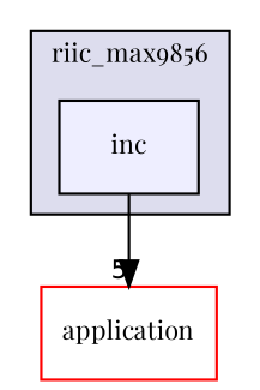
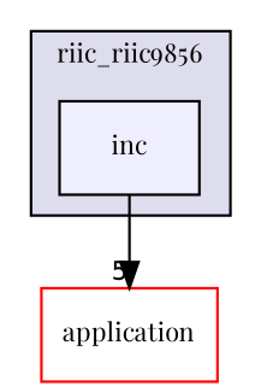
  digraph {
    compound=true
    fontname="Playfair Display"
    node [fontname="Playfair Display" fontsize=10 shape=box style=filled]
    n1 [fillcolor="#eeeeff" label=inc pencolor=black]
    n2 [color=red fillcolor=white label=application]
    subgraph cluster_1 {
      bgcolor="#ddddee"
      fontsize=10
-     label=riic_max9856
+     label=riic_riic9856
      pencolor=black
      n1
    }
    n1 -> n2 [headlabel=5 labeldistance=1.5 labelfontname=Helvetica labelfontsize=10 fontname="Playfair Display"]
  }
